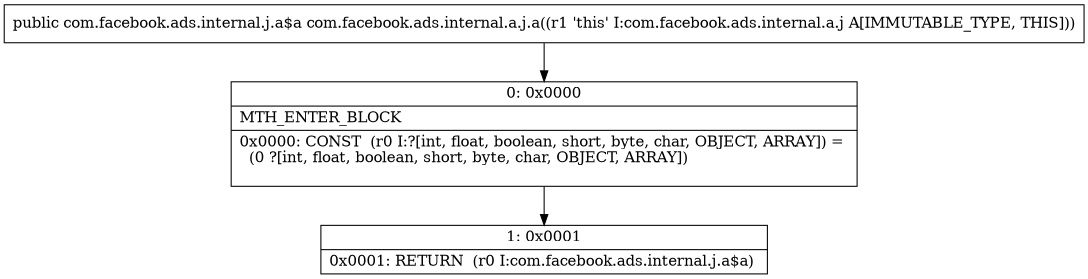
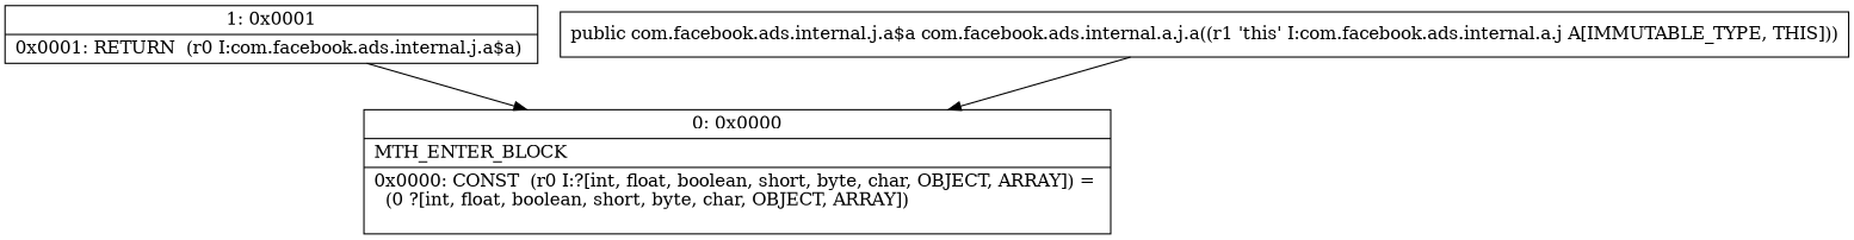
  digraph {
    node [shape=record]
    n1 [label="{0\:\ 0x0000|MTH_ENTER_BLOCK\l|0x0000: CONST  (r0 I:?[int, float, boolean, short, byte, char, OBJECT, ARRAY]) = \l  (0 ?[int, float, boolean, short, byte, char, OBJECT, ARRAY])\l \l}"]
    n2 [label="{1\:\ 0x0001|0x0001: RETURN  (r0 I:com.facebook.ads.internal.j.a$a) \l}"]
    n3 [label="{public com.facebook.ads.internal.j.a$a com.facebook.ads.internal.a.j.a((r1 'this' I:com.facebook.ads.internal.a.j A[IMMUTABLE_TYPE, THIS])) }"]
-   n1 -> n2
+   n2 -> n1
    n3 -> n1
  }
